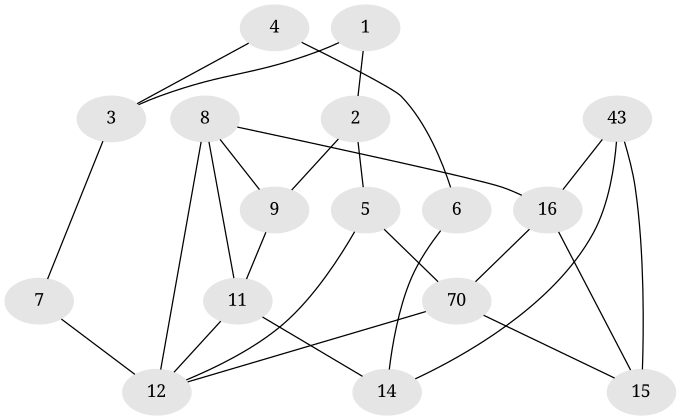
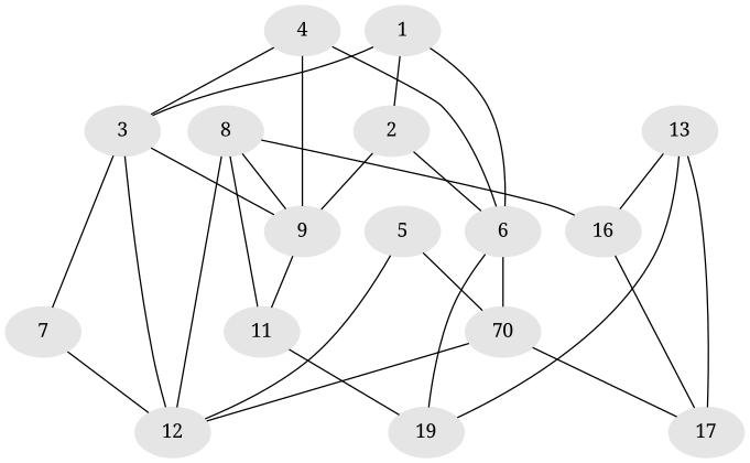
  graph {
    fontname="Noto Serif"
    node [color=gray90 fontname="Noto Serif" style=filled]
    edge [fontname="Noto Serif" weight=1.0]
    1
    2
    3
    6
    9
    7
    12
    5
    n9 [label=70]
-   14
+   14 [label=19]
    11
    4
-   17 [label=15]
+   17
    8
    16
-   13 [label=43]
+   13
    1 -- 2
    1 -- 3
-   2 -- 5
+   1 -- 6
+   2 -- 6
    2 -- 9
+   3 -- 9
    3 -- 7 [weight=2.0]
-   11 -- 12
-   16 -- n9
+   3 -- 12
+   6 -- n9
    6 -- 14
    9 -- 11
    7 -- 12 [weight=2.0]
    5 -- 12
    5 -- n9 [weight=2.0]
    n9 -- 12
    n9 -- 17
    11 -- 14
    4 -- 3
    4 -- 6 [weight=2.0]
+   4 -- 9 [weight=2.0]
    8 -- 9
    8 -- 12
    8 -- 11
    8 -- 16
    16 -- 17
    13 -- 14
    13 -- 17
    13 -- 16
  }
